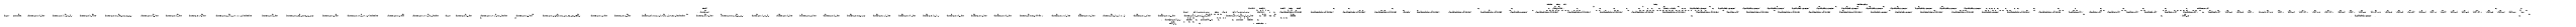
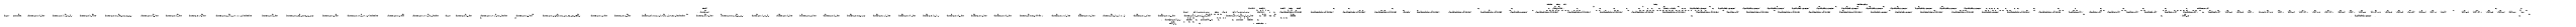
  digraph {
    n1 [label="(Call,r_strbuf_append (&op->esil, \",a,a,=,$z,Z,=\"))"]
    n2 [label="(Literal,\",a,a,=,$z,Z,=\")"]
    n3 [label="(MethodReturn,static int)"]
    n4 [label="(Block,)"]
    n5 [label="(Call,r_strbuf_setf (&op->esil, \"%s,a,+=,C,NUM,$c7,C,=,a,+=,$c7,C,|=\", addrbuf))"]
    n6 [label="(Identifier,addrbuf)"]
    n7 [label="(ControlStructure,if (data[0] == 0x69))"]
    n8 [label="(Call,r_strbuf_init (&op->esil))"]
    n9 [label="(Call,r_strbuf_setf (&op->esil, \"%s,[1],a,+=,C,NUM,$c7,C,=,a,+=,$c7,C,|=\", addrbuf))"]
    n10 [label="(Call,r_strbuf_set (&op->esil, \"1,a,<<,C,|,a,=,$c7,C,=,a,a,=\"))"]
    n11 [label="(Call,r_strbuf_setf (&op->esil, \"a,%s,=[1]\", addrbuf))"]
    n12 [label="(Call,r_strbuf_set (&op->esil, \"0x101,sp,+,[1],flags,=,0x102,sp,+,[2],pc,=,3,sp,+=\"))"]
    n13 [label="(Call,r_strbuf_setf (&op->esil, \"%s,[1],x,==\", addrbuf))"]
    n14 [label="(Call,r_strbuf_setf (&op->esil, \"%s,a,^=\", addrbuf))"]
    n15 [label="(Call,r_strbuf_setf (&op->esil, \"%s,[1],a,=\", addrbuf))"]
    n16 [label="(Call,r_strbuf_setf (&op->esil, \"C,N,=,1,%s,[1],&,C,=,1,%s,[1],>>,7,N,<<,|,%s,=[1]\", addrbuf, addrbuf, addrbuf))"]
    n17 [label="(Call,r_strbuf_setf (&op->esil, \"%s,a,=\", addrbuf))"]
    n18 [label="(Call,r_strbuf_setf (&op->esil, \"1,pc,-,0xff,sp,+,=[2],0x%04x,pc,=,2,sp,-=\", op->jump))"]
    n19 [label="(Call,r_strbuf_setf (&op->esil, \"%s,y,=\", addrbuf))"]
    n20 [label="(Call,r_strbuf_setf (&op->esil, \"1,%s,[1],&,C,=,1,%s,[1],>>,%s,=[1]\", addrbuf, addrbuf, addrbuf))"]
    n21 [label="(Call,r_strbuf_setf (&op->esil, \"x,%s,=[1]\", addrbuf))"]
    n22 [label="(Call,r_strbuf_setf (&op->esil, \"1,%s,[1],<<,%s,=[1],$c7,C,=\", addrbuf, addrbuf))"]
    n23 [label="(Call,r_strbuf_setf (&op->esil, \"%s,a,==\", addrbuf))"]
    n24 [label="(Call,r_strbuf_setf (&op->esil, \"1,%s,[1],<<,C,|,%s,=[1],$c7,C,=\", addrbuf, addrbuf))"]
    n25 [label="(Call,r_strbuf_setf (&op->esil, \"%s,y,==\", addrbuf))"]
    n26 [label="(Call,r_strbuf_set (&op->esil, \",1,I,=,0,D,=,flags,0x10,|,0x100,sp,+,=[1],pc,1,+,0xfe,sp,+,=[2],3,sp,-=,0xfffe,[2],pc,=\"))"]
    n27 [label="(Block,)"]
    n28 [label="(Call,r_strbuf_setf (&op->esil, \"%s,--=[1]\", addrbuf))"]
    n29 [label="(Call,r_strbuf_setf (&op->esil, \"%s,x,==\", addrbuf))"]
    n30 [label="(Call,r_strbuf_setf (&op->esil, \"a,%s,[1],&,0x80,&,!,!,N,=,a,%s,[1],&,0x40,&,!,!,V,=,a,%s,[1],&,0xff,&,!,Z,=\",addrbuf, addrbuf, addrbuf))"]
    n31 [label="(Call,r_strbuf_setf (&op->esil, \"%s,[1],y,=\", addrbuf))"]
    n32 [label="(Call,r_strbuf_set (&op->esil, \"0x101,sp,+,[2],pc,=,pc,++=,2,sp,+=\"))"]
    n33 [label="(Call,r_strbuf_set (&op->esil, \"1,a,<<=,$c7,C,=,a,a,=\"))"]
    n34 [label="(Call,r_strbuf_setf (&op->esil, \"%s,a,|=\", addrbuf))"]
    n35 [label="(Call,r_strbuf_setf (&op->esil, \"y,%s,=[1]\", addrbuf))"]
    n36 [label="(Call,r_strbuf_setf (&op->esil, \"%s,a,&=\", addrbuf))"]
    n37 [label="(Call,r_strbuf_setf (&op->esil, \"0x%04x,pc,=\", op->jump))"]
    n38 [label="(Call,r_strbuf_setf (&op->esil, \"C,!,%s,+,a,-=\", addrbuf))"]
    n39 [label="(Call,r_strbuf_setf (&op->esil, \"%s,[1],a,^=\", addrbuf))"]
    n40 [label="(Call,r_strbuf_set (&op->esil, \"1,a,&,C,=,1,a,>>=\"))"]
    n41 [label="(Call,r_strbuf_setf (&op->esil, \"%s,[1],a,==\", addrbuf))"]
    n42 [label="(Call,r_strbuf_setf (&op->esil, \"%s,x,=\", addrbuf))"]
    n43 [label="(Call,r_strbuf_setf (&op->esil, \"%s,[1],a,&=\", addrbuf))"]
    n44 [label="(Call,r_strbuf_setf (&op->esil, \"0x%04x,[2],pc,=\", data[1] | data[2] << 8))"]
    n45 [label="(Call,r_strbuf_setf (&op->esil, \"C,!,%s,[1],+,a,-=\", addrbuf))"]
    n46 [label="(Call,r_strbuf_setf (&op->esil, \"%s,[1],x,=\", addrbuf))"]
    n47 [label="(Call,r_strbuf_set (&op->esil, \"C,N,=,1,a,&,C,=,1,a,>>,7,N,<<,|,a,=\"))"]
    n48 [label="(Call,r_strbuf_setf (&op->esil, \"%s,++=[1]\", addrbuf))"]
    n49 [label="(Call,r_strbuf_setf (&op->esil, \"%s,[1],y,==\", addrbuf))"]
    n50 [label="(Call,&op->esil)"]
    n51 [label="(Call,r_strbuf_setf (&op->esil, \"%s,[1],a,|=\", addrbuf))"]
    n52 [label="(Identifier,addrbuf)"]
    n53 [label="(ControlStructure,else)"]
    n54 [label="(Call,_6502_anal_esil_get_addr_pattern1 (op, data, addrbuf, buffsize))"]
    n55 [label="(Call,data[0] == 0x69)"]
    n56 [label="(Call,_6502_anal_update_flags (op, _6502_FLAGS_NZ))"]
    n57 [label="(Identifier,buffsize)"]
    n58 [label="(Call,memset (op, '\0', sizeof (RAnalOp)))"]
    n59 [label="(Call,_6502_anal_esil_get_addr_pattern1 (op, data, addrbuf, buffsize))"]
    n60 [label="(Call,_6502_anal_esil_inc_reg (op, data[0], \"-\"))"]
    n61 [label="(Call,_6502_anal_esil_get_addr_pattern3 (op, data, addrbuf, buffsize, 'x'))"]
    n62 [label="(Call,_6502_anal_esil_get_addr_pattern2 (op, data, addrbuf, buffsize, 'x'))"]
    n63 [label="(Call,_6502_anal_update_flags (op, _6502_FLAGS_NZ))"]
    n64 [label="(Call,_6502_anal_esil_get_addr_pattern2 (op, data, addrbuf, buffsize, 'x'))"]
    n65 [label="(Call,_6502_anal_esil_get_addr_pattern1 (op, data, addrbuf, buffsize))"]
    n66 [label="(Call,_6502_anal_esil_get_addr_pattern2 (op, data, addrbuf, buffsize, 'x'))"]
    n67 [label="(Call,_6502_anal_esil_mov (op, data[0]))"]
    n68 [label="(Call,_6502_anal_esil_get_addr_pattern1 (op, data, addrbuf, buffsize))"]
    n69 [label="(Call,_6502_anal_esil_push (op, data[0]))"]
    n70 [label="(Call,_6502_anal_esil_get_addr_pattern1 (op, data, addrbuf, buffsize))"]
    n71 [label="(Call,_6502_anal_update_flags (op, _6502_FLAGS_NZ))"]
    n72 [label="(Call,_6502_anal_esil_mov (op, data[0]))"]
    n73 [label="(Call,_6502_anal_esil_flags (op, data[0]))"]
    n74 [label="(Call,_6502_anal_esil_mov (op, data[0]))"]
    n75 [label="(Call,_6502_anal_esil_get_addr_pattern3 (op, data, addrbuf, buffsize, 0))"]
    n76 [label="(Call,_6502_anal_esil_get_addr_pattern2 (op, data, addrbuf, buffsize, 'y'))"]
    n77 [label="(Call,_6502_anal_esil_get_addr_pattern1 (op, data, addrbuf, buffsize))"]
    n78 [label="(Call,_6502_anal_esil_pop (op, data[0]))"]
    n79 [label="(Call,_6502_anal_esil_get_addr_pattern3 (op, data, addrbuf, buffsize, 0))"]
    n80 [label="(Call,_6502_anal_esil_get_addr_pattern3 (op, data, addrbuf, buffsize, 0))"]
    n81 [label="(Call,_6502_anal_update_flags (op, _6502_FLAGS_NZ))"]
    n82 [label="(Call,_6502_anal_esil_get_addr_pattern1 (op, data, addrbuf, buffsize))"]
    n83 [label="(Call,_6502_anal_esil_inc_reg (op, data[0], \"+\"))"]
    n84 [label="(Call,_6502_anal_esil_get_addr_pattern2 (op, data, addrbuf, buffsize, 'y'))"]
    n85 [label="(Call,sizeof (RAnalOp))"]
    n86 [label="(Call,_6502_anal_esil_get_addr_pattern2 (op, data, addrbuf, buffsize, 'x'))"]
    n87 [label="(Call,_6502_anal_esil_get_addr_pattern2 (op, data, addrbuf, buffsize, 'x'))"]
    n88 [label="(Call,_6502_anal_esil_ccall (op, data[0]))"]
    n89 [label="(Call,_6502_anal_esil_get_addr_pattern3 (op, data, addrbuf, buffsize, 'x'))"]
    n90 [label="(Call,_6502_anal_esil_get_addr_pattern2 (op, data, addrbuf, buffsize, 'x'))"]
    n91 [label="(Call,_6502_anal_esil_get_addr_pattern1 (op, data, addrbuf, buffsize))"]
    n92 [label="(Call,_6502_anal_update_flags (op, _6502_FLAGS_NZ))"]
    n93 [label="(MethodParameterIn,RAnalOp *op)"]
    n94 [label="(Call,_6502_anal_update_flags (op, _6502_FLAGS_NZ))"]
    n95 [label="(Call,_6502_anal_update_flags (op, _6502_FLAGS_BNZ))"]
    n96 [label="(Call,_6502_anal_update_flags (op, _6502_FLAGS_NZ))"]
    n97 [label="(Call,_6502_anal_update_flags (op, _6502_FLAGS_NZ))"]
    n98 [label="(Call,_6502_anal_update_flags (op, _6502_FLAGS_BNZ))"]
    n99 [label="(Call,_6502_anal_update_flags (op, _6502_FLAGS_BNZ))"]
    n100 [label="(Call,_6502_anal_update_flags (op, _6502_FLAGS_NZ))"]
    n101 [label="(Call,_6502_anal_update_flags (op, _6502_FLAGS_NZ))"]
    n102 [label="(Call,_6502_anal_update_flags (op, _6502_FLAGS_NZ))"]
    n103 [label="(Call,_6502_anal_update_flags (op, _6502_FLAGS_BNZ))"]
    n104 [label="(Call,_6502_anal_update_flags (op, _6502_FLAGS_NZ))"]
    n105 [label="(Call,_6502_anal_update_flags (op, _6502_FLAGS_NZ))"]
    1000263
    n107 [label="(MethodParameterIn,const ut8 *data)"]
    n108 [label="(Call,data[0] == 0xa9)"]
    n109 [label="(Call,data[2] << 8)"]
    n110 [label="(Call,data[0] == 0xe0)"]
    n111 [label="(Call,addr + data[1] + op->size)"]
    n112 [label="(Call,data[0] == 0xc9)"]
    n113 [label="(Call,data[0] == 0x4a)"]
    n114 [label="(Call,op->id = data[0])"]
    n115 [label="(Call,data[0] == 0x2a)"]
    n116 [label="(Call,data[1] <= 127)"]
    n117 [label="(Call,256 - data[1])"]
-   n118 [label="(Call,data[0] == 0xa2)"]
    n119 [label="(Call,data[0] == 0x6a)"]
    n120 [label="(Call,data[1] | data[2] << 8)"]
    n121 [label="(Call,data[0] == 0xe9)"]
    n122 [label="(Call,data[0] == 0x09)"]
    n123 [label="(Call,data[0] == 0xc0)"]
    n124 [label="(Call,data[0] == 0x29)"]
    n125 [label="(Call,data[0] == 0xa0)"]
    n126 [label="(Call,data[2] << 8)"]
    n127 [label="(Call,op->jump = addr + data[1] + op->size)"]
    n128 [label="(Call,data[2] << 8)"]
    n129 [label="(Call,data[0] == 0x49)"]
    n130 [label="(Call,data[1] | data[2] << 8)"]
    n131 [label="(Call,data[1] + op->size)"]
    n132 [label="(Call,data[1] | data[2] << 8)"]
    n133 [label="(Call,buffsize = sizeof (addrbuf) - 1)"]
    n134 [label="(Call,sizeof (addrbuf) - 1)"]
    n135 [label="(Literal,1)"]
    n136 [label="(Identifier,op)"]
    n137 [label="(Literal,\"%s,[1],a,+=,C,NUM,$c7,C,=,a,+=,$c7,C,|=\")"]
    n138 [label="(Call,&op->esil)"]
    n139 [label="(Identifier,op)"]
    n140 [label="(ControlStructure,addrbuf;)"]
    n141 [label="(Call,&op->esil)"]
    n142 [label="(Call,sizeof (addrbuf))"]
    n143 [label="(Identifier,op)"]
    n144 [label="(Literal,\"%s,a,+=,C,NUM,$c7,C,=,a,+=,$c7,C,|=\")"]
    n145 [label="(Identifier,buffsize)"]
    n146 [label="(Identifier,op)"]
    n147 [label="(Identifier,data)"]
    n148 [label="(Call,&op->esil)"]
    n149 [label="(Identifier,data)"]
    n150 [label="(Literal,'\0')"]
    n151 [label="(Identifier,addrbuf)"]
    n152 [label="(Identifier,data)"]
    n1 -> n2 [label="CFG: "]
    n1 -> n3 [label="DDG: "]
    n1 -> n3 [label="DDG: "]
    n1 -> n4 [label="AST: "]
    n2 -> n1 [label="AST: "]
    n5 -> n1 [label="DDG: "]
    n5 -> n3 [label="DDG: "]
    n5 -> n3 [label="DDG: "]
    n5 -> n6 [label="CFG: "]
    n5 -> n7 [label="AST: "]
    n6 -> n5 [label="AST: "]
    n8 -> n3 [label="DDG: "]
    n8 -> n3 [label="DDG: "]
    n8 -> n5 [label="DDG: "]
    n8 -> n9 [label="DDG: "]
    n8 -> n10 [label="DDG: "]
    n8 -> n11 [label="DDG: "]
    n8 -> n12 [label="DDG: "]
    n8 -> n13 [label="DDG: "]
    n8 -> n14 [label="DDG: "]
    n8 -> n15 [label="DDG: "]
    n8 -> n16 [label="DDG: "]
    n8 -> n17 [label="DDG: "]
    n8 -> n18 [label="DDG: "]
    n8 -> n19 [label="DDG: "]
    n8 -> n20 [label="DDG: "]
    n8 -> n21 [label="DDG: "]
    n8 -> n22 [label="DDG: "]
    n8 -> n23 [label="DDG: "]
    n8 -> n24 [label="DDG: "]
    n8 -> n25 [label="DDG: "]
    n8 -> n26 [label="DDG: "]
    n8 -> n27 [label="AST: "]
    n8 -> n28 [label="DDG: "]
    n8 -> n29 [label="DDG: "]
    n8 -> n30 [label="DDG: "]
    n8 -> n31 [label="DDG: "]
    n8 -> n32 [label="DDG: "]
    n8 -> n33 [label="DDG: "]
    n8 -> n34 [label="DDG: "]
    n8 -> n35 [label="DDG: "]
    n8 -> n36 [label="DDG: "]
    n8 -> n37 [label="DDG: "]
    n8 -> n38 [label="DDG: "]
    n8 -> n39 [label="DDG: "]
    n8 -> n40 [label="DDG: "]
    n8 -> n41 [label="DDG: "]
    n8 -> n42 [label="DDG: "]
    n8 -> n43 [label="DDG: "]
    n8 -> n44 [label="DDG: "]
    n8 -> n45 [label="DDG: "]
    n8 -> n46 [label="DDG: "]
    n8 -> n47 [label="DDG: "]
    n8 -> n48 [label="DDG: "]
    n8 -> n49 [label="DDG: "]
    n8 -> n50 [label="CFG: "]
    n8 -> n51 [label="DDG: "]
    n9 -> n1 [label="DDG: "]
    n9 -> n3 [label="DDG: "]
    n9 -> n3 [label="DDG: "]
    n9 -> n52 [label="CFG: "]
    n9 -> n53 [label="AST: "]
    n50 -> n8 [label="AST: "]
    n52 -> n9 [label="AST: "]
    n54 -> n3 [label="DDG: "]
    n54 -> n3 [label="DDG: "]
    n54 -> n3 [label="DDG: "]
    n54 -> n4 [label="AST: "]
    n54 -> n5 [label="DDG: "]
    n54 -> n9 [label="DDG: "]
    n54 -> n55 [label="DDG: "]
    n54 -> n56 [label="DDG: "]
    n54 -> n57 [label="CFG: "]
    n57 -> n54 [label="AST: "]
    n58 -> n3 [label="DDG: "]
    n58 -> n3 [label="DDG: "]
    n58 -> n27 [label="AST: "]
    n58 -> n54 [label="DDG: "]
    n58 -> n59 [label="DDG: "]
    n58 -> n60 [label="DDG: "]
    n58 -> n61 [label="DDG: "]
    n58 -> n62 [label="DDG: "]
    n58 -> n63 [label="DDG: "]
    n58 -> n64 [label="DDG: "]
    n58 -> n65 [label="DDG: "]
    n58 -> n66 [label="DDG: "]
    n58 -> n67 [label="DDG: "]
    n58 -> n68 [label="DDG: "]
    n58 -> n69 [label="DDG: "]
    n58 -> n70 [label="DDG: "]
    n58 -> n71 [label="DDG: "]
    n58 -> n72 [label="DDG: "]
    n58 -> n73 [label="DDG: "]
    n58 -> n74 [label="DDG: "]
    n58 -> n75 [label="DDG: "]
    n58 -> n76 [label="DDG: "]
    n58 -> n77 [label="DDG: "]
    n58 -> n78 [label="DDG: "]
    n58 -> n79 [label="DDG: "]
    n58 -> n80 [label="DDG: "]
    n58 -> n81 [label="DDG: "]
    n58 -> n82 [label="DDG: "]
    n58 -> n83 [label="DDG: "]
    n58 -> n84 [label="DDG: "]
    n58 -> n85 [label="CFG: "]
    n58 -> n86 [label="DDG: "]
    n58 -> n87 [label="DDG: "]
    n58 -> n88 [label="DDG: "]
    n58 -> n89 [label="DDG: "]
    n58 -> n90 [label="DDG: "]
    n58 -> n91 [label="DDG: "]
    n58 -> n92 [label="DDG: "]
    n85 -> n58 [label="AST: "]
    n93 -> n3 [label="DDG: "]
    n93 -> n54 [label="DDG: "]
    n93 -> n56 [label="DDG: "]
    n93 -> n58 [label="DDG: "]
    n93 -> n59 [label="DDG: "]
    n93 -> n60 [label="DDG: "]
    n93 -> n61 [label="DDG: "]
    n93 -> n62 [label="DDG: "]
    n93 -> n63 [label="DDG: "]
    n93 -> n64 [label="DDG: "]
    n93 -> n65 [label="DDG: "]
    n93 -> n66 [label="DDG: "]
    n93 -> n67 [label="DDG: "]
    n93 -> n68 [label="DDG: "]
    n93 -> n69 [label="DDG: "]
    n93 -> n70 [label="DDG: "]
    n93 -> n71 [label="DDG: "]
    n93 -> n72 [label="DDG: "]
    n93 -> n73 [label="DDG: "]
    n93 -> n74 [label="DDG: "]
    n93 -> n75 [label="DDG: "]
    n93 -> n76 [label="DDG: "]
    n93 -> n77 [label="DDG: "]
    n93 -> n78 [label="DDG: "]
    n93 -> n79 [label="DDG: "]
    n93 -> n80 [label="DDG: "]
    n93 -> n81 [label="DDG: "]
    n93 -> n82 [label="DDG: "]
    n93 -> n83 [label="DDG: "]
    n93 -> n84 [label="DDG: "]
    n93 -> n86 [label="DDG: "]
    n93 -> n87 [label="DDG: "]
    n93 -> n88 [label="DDG: "]
    n93 -> n89 [label="DDG: "]
    n93 -> n90 [label="DDG: "]
    n93 -> n91 [label="DDG: "]
    n93 -> n92 [label="DDG: "]
    n93 -> n94 [label="DDG: "]
    n93 -> n95 [label="DDG: "]
    n93 -> n96 [label="DDG: "]
    n93 -> n97 [label="DDG: "]
    n93 -> n98 [label="DDG: "]
    n93 -> n99 [label="DDG: "]
    n93 -> n100 [label="DDG: "]
    n93 -> n101 [label="DDG: "]
    n93 -> n102 [label="DDG: "]
    n93 -> n103 [label="DDG: "]
    n93 -> n104 [label="DDG: "]
    n93 -> n105 [label="DDG: "]
    n93 -> 1000263 [label="AST: "]
    n107 -> n3 [label="DDG: "]
    n107 -> n54 [label="DDG: "]
    n107 -> n55 [label="DDG: "]
    n107 -> n59 [label="DDG: "]
    n107 -> n60 [label="DDG: "]
    n107 -> n61 [label="DDG: "]
    n107 -> n62 [label="DDG: "]
    n107 -> n64 [label="DDG: "]
    n107 -> n65 [label="DDG: "]
    n107 -> n66 [label="DDG: "]
    n107 -> n67 [label="DDG: "]
    n107 -> n68 [label="DDG: "]
    n107 -> n69 [label="DDG: "]
    n107 -> n70 [label="DDG: "]
    n107 -> n72 [label="DDG: "]
    n107 -> n73 [label="DDG: "]
    n107 -> n74 [label="DDG: "]
    n107 -> n75 [label="DDG: "]
    n107 -> n76 [label="DDG: "]
    n107 -> n77 [label="DDG: "]
    n107 -> n79 [label="DDG: "]
    n107 -> n80 [label="DDG: "]
    n107 -> n82 [label="DDG: "]
    n107 -> n83 [label="DDG: "]
    n107 -> n84 [label="DDG: "]
    n107 -> n86 [label="DDG: "]
    n107 -> n87 [label="DDG: "]
    n107 -> n88 [label="DDG: "]
    n107 -> n89 [label="DDG: "]
    n107 -> n90 [label="DDG: "]
    n107 -> n91 [label="DDG: "]
    n107 -> 1000263 [label="AST: "]
    n107 -> n108 [label="DDG: "]
    n107 -> n109 [label="DDG: "]
    n107 -> n110 [label="DDG: "]
    n107 -> n111 [label="DDG: "]
    n107 -> n112 [label="DDG: "]
    n107 -> n113 [label="DDG: "]
    n107 -> n114 [label="DDG: "]
    n107 -> n115 [label="DDG: "]
    n107 -> n116 [label="DDG: "]
    n107 -> n117 [label="DDG: "]
-   n107 -> n118 [label="DDG: "]
    n107 -> n119 [label="DDG: "]
    n107 -> n120 [label="DDG: "]
    n107 -> n121 [label="DDG: "]
    n107 -> n122 [label="DDG: "]
    n107 -> n123 [label="DDG: "]
    n107 -> n124 [label="DDG: "]
    n107 -> n125 [label="DDG: "]
    n107 -> n126 [label="DDG: "]
    n107 -> n127 [label="DDG: "]
    n107 -> n128 [label="DDG: "]
    n107 -> n129 [label="DDG: "]
    n107 -> n130 [label="DDG: "]
    n107 -> n131 [label="DDG: "]
    n107 -> n132 [label="DDG: "]
    n133 -> n3 [label="DDG: "]
    n133 -> n3 [label="DDG: "]
    n133 -> n27 [label="AST: "]
    n133 -> n54 [label="DDG: "]
    n133 -> n59 [label="DDG: "]
    n133 -> n61 [label="DDG: "]
    n133 -> n62 [label="DDG: "]
    n133 -> n64 [label="DDG: "]
    n133 -> n65 [label="DDG: "]
    n133 -> n66 [label="DDG: "]
    n133 -> n68 [label="DDG: "]
    n133 -> n70 [label="DDG: "]
    n133 -> n75 [label="DDG: "]
    n133 -> n76 [label="DDG: "]
    n133 -> n77 [label="DDG: "]
    n133 -> n79 [label="DDG: "]
    n133 -> n80 [label="DDG: "]
    n133 -> n82 [label="DDG: "]
    n133 -> n84 [label="DDG: "]
    n133 -> n86 [label="DDG: "]
    n133 -> n87 [label="DDG: "]
    n133 -> n89 [label="DDG: "]
    n133 -> n90 [label="DDG: "]
    n133 -> n91 [label="DDG: "]
    n133 -> n134 [label="CFG: "]
    n134 -> n133 [label="AST: "]
    n134 -> n133 [label="DDG: "]
    n134 -> n135 [label="CFG: "]
    n135 -> n134 [label="AST: "]
    n136 -> n5 [label="CFG: "]
    n136 -> n9 [label="CFG: "]
    n137 -> n9 [label="AST: "]
    n138 -> n5 [label="AST: "]
    n139 -> n58 [label="CFG: "]
    n140 -> n1 [label="CFG: "]
    n141 -> n1 [label="AST: "]
    n142 -> n134 [label="AST: "]
    n143 -> n54 [label="AST: "]
    n144 -> n5 [label="AST: "]
    n145 -> n133 [label="AST: "]
    n146 -> n58 [label="AST: "]
    n146 -> n133 [label="CFG: "]
    n147 -> n8 [label="CFG: "]
    n148 -> n9 [label="AST: "]
    n149 -> n54 [label="CFG: "]
    n150 -> n58 [label="AST: "]
    n151 -> n54 [label="AST: "]
    n152 -> n54 [label="AST: "]
  }
